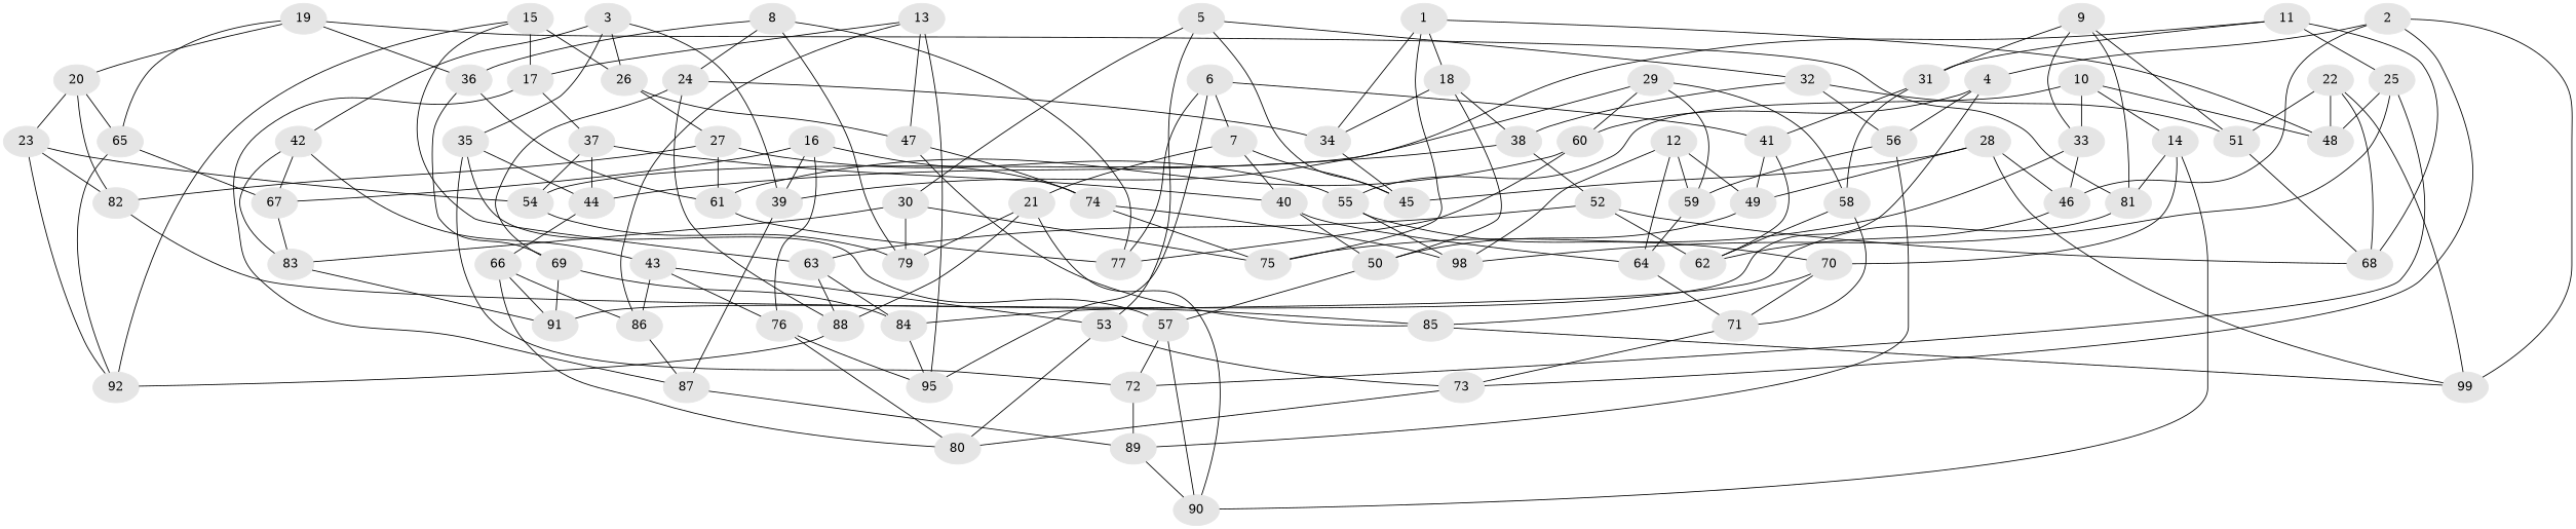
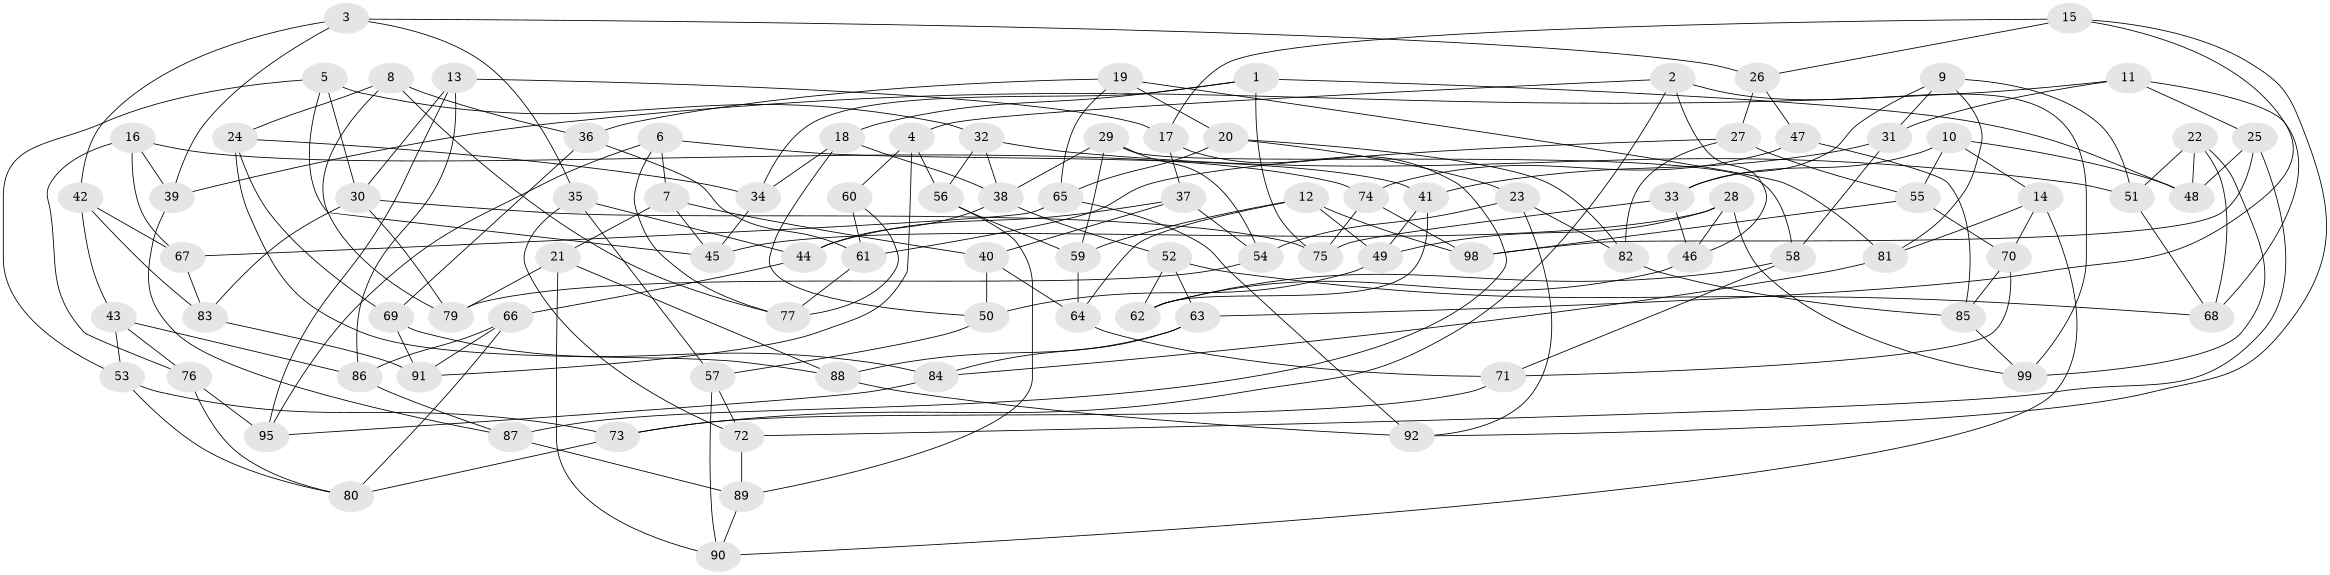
  graph {
    node [color=gray90 style=filled]
    1
    18
    34
    48
    75
    38
    50
    45
    2
    4
    46
    73
    n13 [label=99]
    56
    60
    91
    62
    80
    3
    26
    35
    39
    42
    47
    27
    72
    44
    57
    87
    67
    83
    43
    59
    89
    77
    61
    5
    30
    32
    53
    79
    51
    6
    7
    41
    n46 [label=95]
    21
    40
    49
    90
    88
    64
    8
    24
    36
    69
    9
    31
    33
    81
    58
    68
    84
    10
    14
    55
    70
    n68 [label=98]
    11
    25
    12
    71
    13
    17
    86
    37
    74
    85
    15
    63
    92
    16
    76
    54
    52
    19
    20
    65
    23
    82
    22
    28
    29
    66
    1 -- 18
    1 -- 34
    1 -- 48
    1 -- 75
    18 -- 34
    18 -- 38
    18 -- 50
    34 -- 45
    38 -- 44
    38 -- 52
    50 -- 57
    2 -- 4
    2 -- 46
    2 -- 73
    2 -- n13
    4 -- 56
    4 -- 60
    4 -- 91
    46 -- 62
    73 -- 80
    56 -- 59
    56 -- 89
    60 -- 77
    60 -- 61
    3 -- 26
    3 -- 35
    3 -- 39
    3 -- 42
    26 -- 47
    26 -- 27
    35 -- 72
    35 -- 44
    35 -- 57
    39 -- 87
    42 -- 67
    42 -- 83
    42 -- 43
    47 -- 74
    47 -- 85
    27 -- 61
    27 -- 55
    27 -- 82
    72 -- 89
    44 -- 66
    57 -- 72
    57 -- 90
    87 -- 89
    67 -- 83
    83 -- 91
    43 -- 53
    43 -- 86
    43 -- 76
    59 -- 64
    89 -- 90
    61 -- 77
    5 -- 45
    5 -- 30
    5 -- 32
    5 -- 53
    30 -- 75
    30 -- 83
    30 -- 79
    32 -- 38
    32 -- 56
    32 -- 51
    53 -- 73
    53 -- 80
    51 -- 68
    6 -- 77
    6 -- 7
    6 -- 41
    6 -- n46
    7 -- 45
    7 -- 21
    7 -- 40
    41 -- 62
    41 -- 49
    21 -- 79
    21 -- 90
    21 -- 88
    40 -- 50
    40 -- 64
    49 -- 50
    88 -- 92
    64 -- 71
    8 -- 77
    8 -- 79
    8 -- 24
    8 -- 36
    24 -- 34
    24 -- 88
    24 -- 69
    36 -- 61
    36 -- 69
    69 -- 91
    69 -- 84
    9 -- 51
    9 -- 31
    9 -- 33
    9 -- 81
    31 -- 41
    31 -- 58
    33 -- 75
    33 -- 46
    81 -- 84
    58 -- 62
    58 -- 71
    84 -- n46
    10 -- 48
    10 -- 33
    10 -- 14
    10 -- 55
    14 -- 90
    14 -- 81
    14 -- 70
    55 -- 70
    55 -- n68
    70 -- 71
    70 -- 85
    11 -- 39
    11 -- 31
    11 -- 68
    11 -- 25
    25 -- 48
    25 -- 72
    25 -- n68
    12 -- 59
    12 -- 49
    12 -- 64
    12 -- n68
    71 -- 73
-   13 -- 47
+   13 -- 30
    13 -- n46
    13 -- 17
    13 -- 86
    17 -- 87
    17 -- 37
    86 -- 87
    37 -- 44
    37 -- 40
    37 -- 54
    74 -- 75
    74 -- n68
    85 -- n13
    15 -- 26
    15 -- 17
    15 -- 63
    15 -- 92
    63 -- 88
    63 -- 84
    16 -- 39
    16 -- 67
    16 -- 74
    16 -- 76
    76 -- 80
    76 -- n46
    54 -- 79
    52 -- 62
    52 -- 68
    52 -- 63
    19 -- 36
    19 -- 81
    19 -- 20
    19 -- 65
    20 -- 65
    20 -- 23
    20 -- 82
    65 -- 67
    65 -- 92
    23 -- 92
    23 -- 54
    23 -- 82
    82 -- 85
    22 -- 48
    22 -- n13
    22 -- 51
    22 -- 68
    28 -- 45
    28 -- 46
    28 -- n13
    28 -- 49
-   29 -- 60
+   29 -- 38
    29 -- 59
    29 -- 58
    29 -- 54
    66 -- 91
    66 -- 80
    66 -- 86
  }
